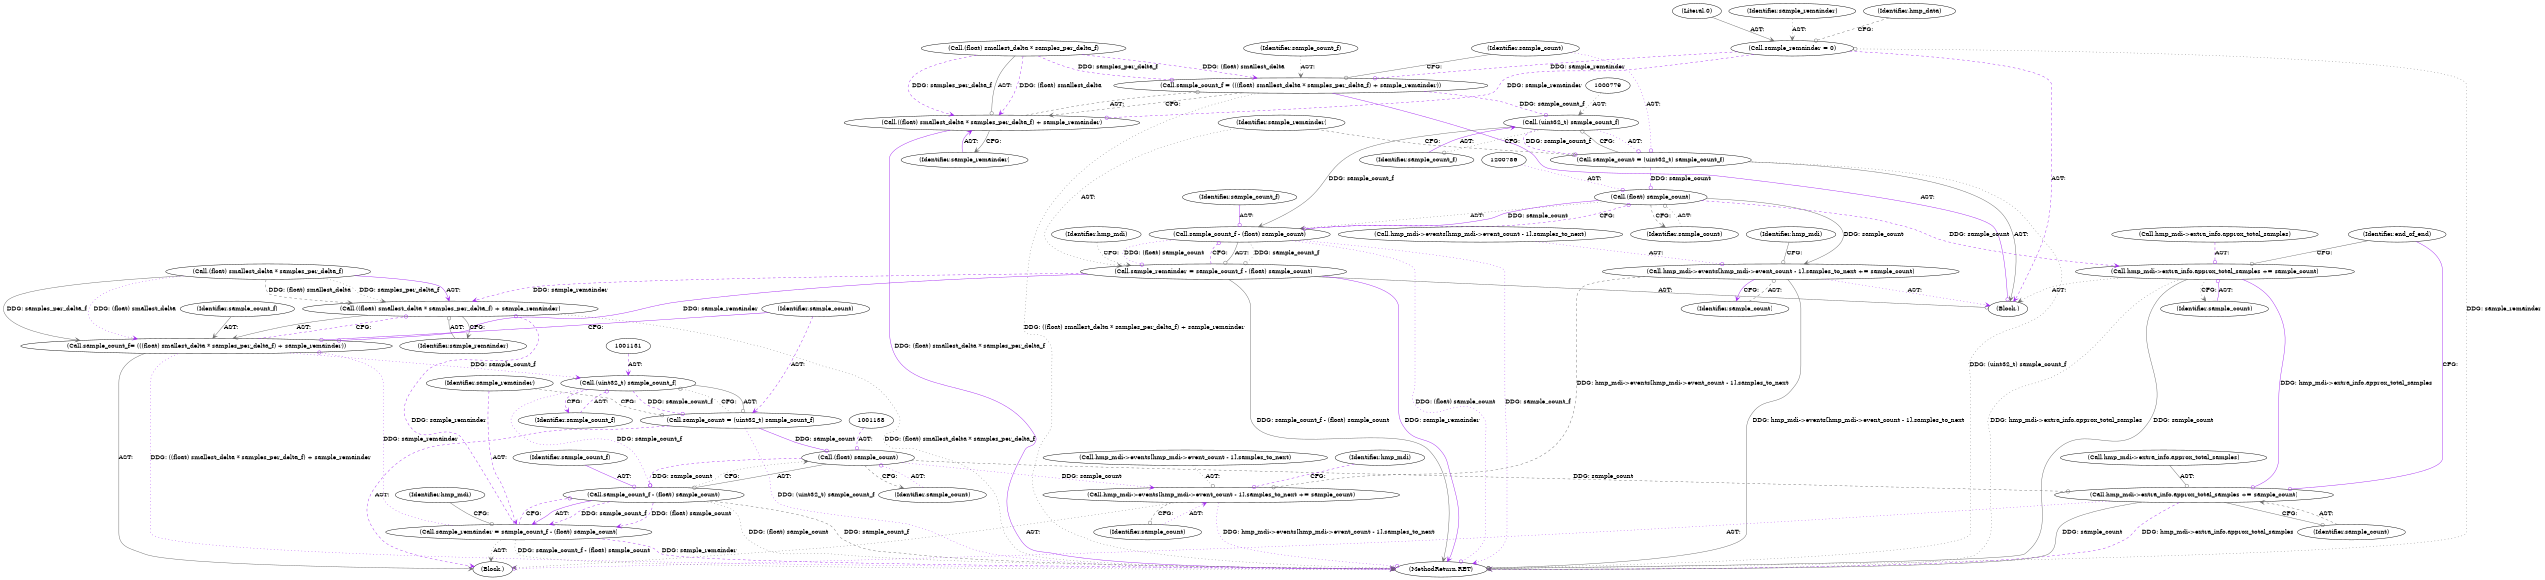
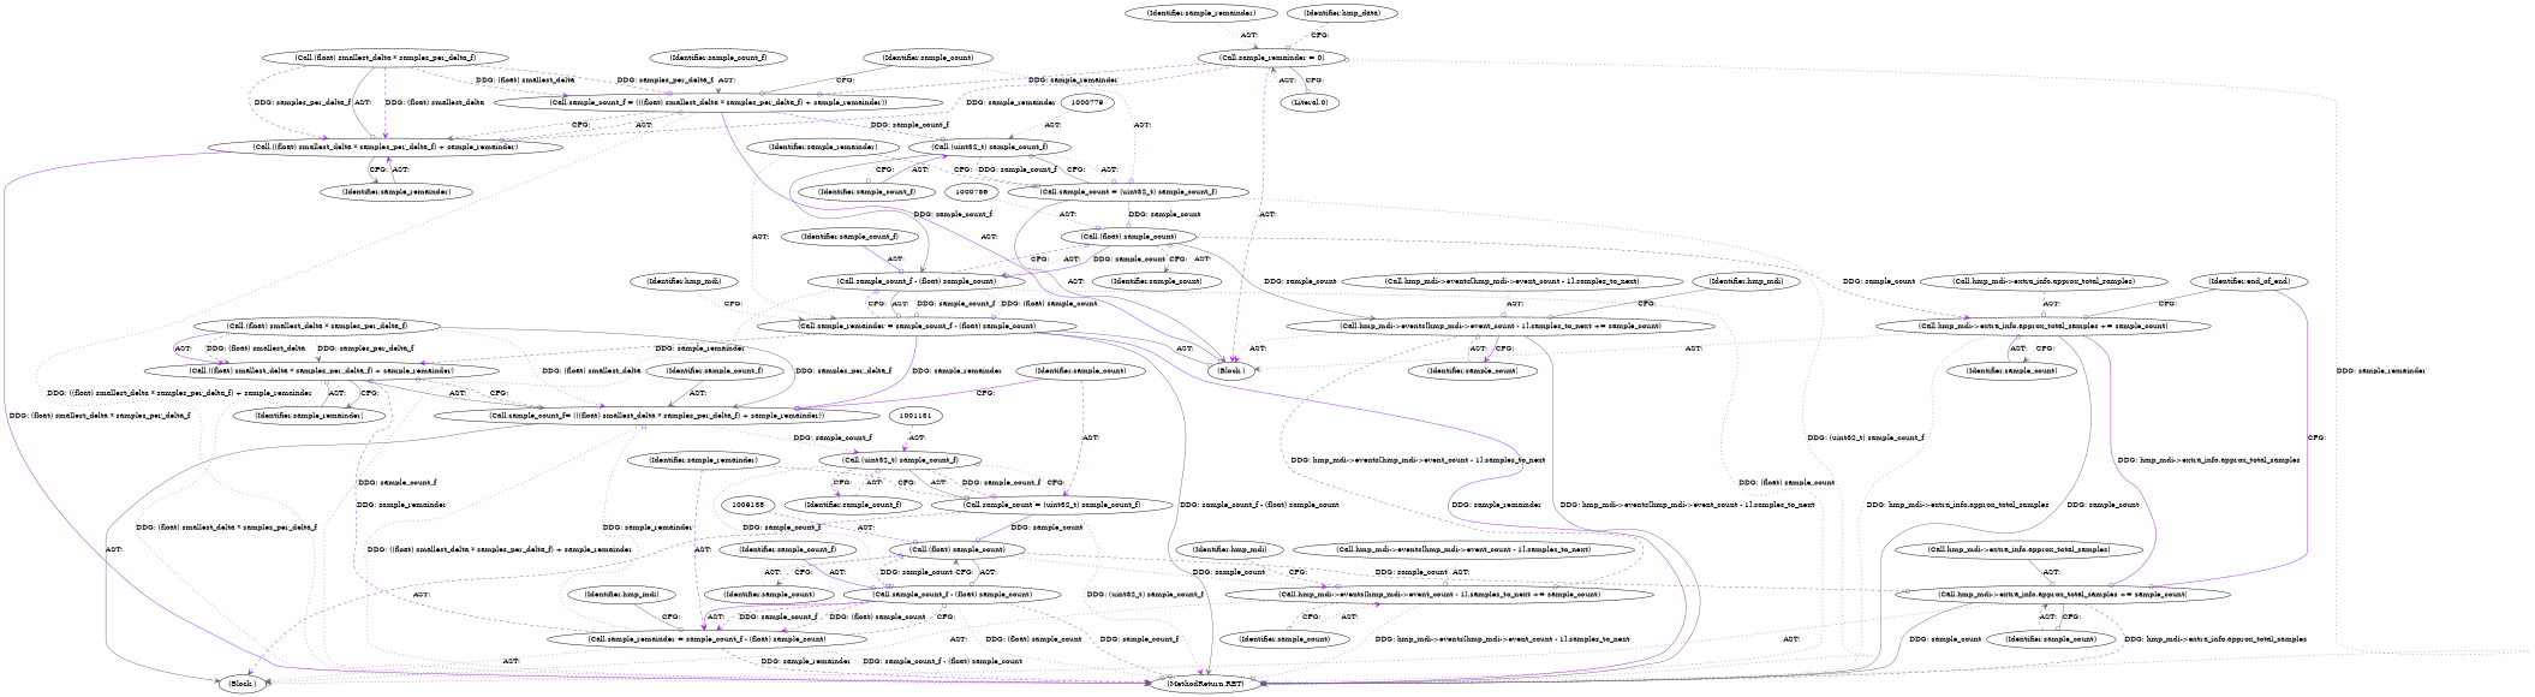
  digraph {
    edge [arrowhead=odot color=purple style=dashed]
    n1 [label="(Call,sample_remainder = 0)"]
    n2 [label="(Call,sample_count_f = (((float) smallest_delta * samples_per_delta_f) + sample_remainder))"]
    n3 [label="(Call,((float) smallest_delta * samples_per_delta_f) + sample_remainder)"]
    n4 [label="(Block,)"]
    n5 [label="(Literal,0)"]
    n6 [label="(MethodReturn,RET)"]
    n7 [label="(Call,(uint32_t) sample_count_f)"]
    n8 [label="(Identifier,sample_remainder)"]
    n9 [label="(Call,sample_count = (uint32_t) sample_count_f)"]
    n10 [label="(Call,sample_count_f - (float) sample_count)"]
    n11 [label="(Identifier,sample_count_f)"]
    n12 [label="(Call,(float) sample_count)"]
    n13 [label="(Call,sample_remainder = sample_count_f - (float) sample_count)"]
    n14 [label="(Call,hmp_mdi->events[hmp_mdi->event_count - 1].samples_to_next += sample_count)"]
    n15 [label="(Call,hmp_mdi->extra_info.approx_total_samples += sample_count)"]
    n16 [label="(Identifier,sample_count)"]
    n17 [label="(Call,hmp_mdi->events[hmp_mdi->event_count - 1].samples_to_next += sample_count)"]
    n18 [label="(Identifier,sample_count)"]
    n19 [label="(Call,hmp_mdi->extra_info.approx_total_samples += sample_count)"]
    n20 [label="(Identifier,sample_count)"]
    n21 [label="(Call,sample_count_f= (((float) smallest_delta * samples_per_delta_f) + sample_remainder))"]
    n22 [label="(Call,((float) smallest_delta * samples_per_delta_f) + sample_remainder)"]
    n23 [label="(Call,(uint32_t) sample_count_f)"]
    n24 [label="(Block,)"]
    n25 [label="(Identifier,sample_remainder)"]
    n26 [label="(Call,sample_count = (uint32_t) sample_count_f)"]
    n27 [label="(Call,sample_count_f - (float) sample_count)"]
    n28 [label="(Identifier,sample_count_f)"]
    n29 [label="(Call,(float) sample_count)"]
    n30 [label="(Call,sample_remainder = sample_count_f - (float) sample_count)"]
    n31 [label="(Identifier,sample_count)"]
    n32 [label="(Identifier,sample_count)"]
    n33 [label="(Identifier,sample_count)"]
    n34 [label="(Identifier,sample_remainder)"]
    n35 [label="(Call,hmp_mdi->extra_info.approx_total_samples)"]
    n36 [label="(Identifier,sample_count_f)"]
    n37 [label="(Identifier,end_of_end)"]
    n38 [label="(Identifier,sample_remainder)"]
    n39 [label="(Identifier,hmp_mdi)"]
    n40 [label="(Identifier,hmp_data)"]
    n41 [label="(Identifier,sample_count)"]
    n42 [label="(Identifier,hmp_mdi)"]
    n43 [label="(Identifier,sample_count_f)"]
    n44 [label="(Identifier,hmp_mdi)"]
    n45 [label="(Call,hmp_mdi->extra_info.approx_total_samples)"]
    n46 [label="(Identifier,sample_remainder)"]
    n47 [label="(Call,(float) smallest_delta * samples_per_delta_f)"]
    n48 [label="(Call,hmp_mdi->events[hmp_mdi->event_count - 1].samples_to_next)"]
    n49 [label="(Call,(float) smallest_delta * samples_per_delta_f)"]
    n50 [label="(Identifier,sample_count_f)"]
    n51 [label="(Identifier,sample_count_f)"]
    n52 [label="(Identifier,sample_count)"]
    n53 [label="(Identifier,hmp_mdi)"]
    n54 [label="(Call,hmp_mdi->events[hmp_mdi->event_count - 1].samples_to_next)"]
    1000779
-   1000786 [label=1200786]
+   1000786
    1001131
-   1001138
+   1001138 [label=1009138]
    n1 -> n2 [label="DDG: sample_remainder"]
    n1 -> n3 [label="DDG: sample_remainder"]
    n1 -> n4 [arrowhead=vee label="AST: "]
+   n1 -> n5 [label="CFG: " style=solid]
    n2 -> n3 [arrowhead=vee color=gray40 label="CFG: "]
    n2 -> n4 [label="AST: " style=solid]
    n2 -> n6 [arrowhead=vee color=gray40 label="DDG: ((float) smallest_delta * samples_per_delta_f) + sample_remainder" style=dotted]
    n2 -> n7 [label="DDG: sample_count_f"]
    n3 -> n2 [color=gray40 label="AST: "]
    n3 -> n6 [label="DDG: (float) smallest_delta * samples_per_delta_f" style=solid]
    n3 -> n8 [arrowhead=vee color=gray40 label="CFG: " style=solid]
-   n5 -> n1 [arrowhead=vee color=gray40 label="AST: " style=solid]
+   n5 -> n1 [arrowhead=vee color=gray40 label="AST: " style=dotted]
    n6 -> n1 [color=gray40 label="DDG: sample_remainder" style=dotted]
    n7 -> n9 [label="AST: " style=dotted]
    n7 -> n9 [label="DDG: sample_count_f"]
    n7 -> n10 [arrowhead=vee color=gray40 label="DDG: sample_count_f" style=solid]
    n7 -> n11 [color=gray40 label="CFG: " style=dotted]
    n8 -> n3 [arrowhead=vee label="AST: " style=solid]
    n9 -> n4 [arrowhead=vee color=gray40 label="AST: " style=solid]
    n9 -> n6 [color=gray40 label="DDG: (uint32_t) sample_count_f" style=dotted]
    n9 -> n7 [color=gray40 label="CFG: " style=solid]
    n9 -> n12 [label="DDG: sample_count"]
    n10 -> n6 [label="DDG: (float) sample_count" style=dotted]
    n10 -> n6 [arrowhead=vee label="DDG: sample_count_f" style=dotted]
    n10 -> n12 [label="CFG: "]
    n10 -> n13 [color=gray40 label="AST: " style=solid]
    n10 -> n13 [color=gray40 label="DDG: sample_count_f" style=dotted]
    n10 -> n13 [label="DDG: (float) sample_count" style=dotted]
    n11 -> n7 [arrowhead=vee label="AST: " style=solid]
    n12 -> n10 [arrowhead=vee color=gray40 label="AST: " style=dotted]
    n12 -> n10 [label="DDG: sample_count" style=solid]
    n12 -> n14 [arrowhead=vee color=gray40 label="DDG: sample_count" style=solid]
    n12 -> n15 [arrowhead=vee label="DDG: sample_count"]
    n12 -> n16 [arrowhead=vee color=gray40 label="CFG: "]
    n13 -> n4 [color=gray40 label="AST: " style=solid]
    n13 -> n6 [arrowhead=vee color=gray40 label="DDG: sample_count_f - (float) sample_count" style=solid]
    n13 -> n6 [arrowhead=vee label="DDG: sample_remainder" style=solid]
    n13 -> n10 [label="CFG: "]
    n13 -> n21 [label="DDG: sample_remainder" style=solid]
    n13 -> n22 [arrowhead=vee label="DDG: sample_remainder"]
    n14 -> n4 [arrowhead=vee label="AST: " style=dotted]
    n14 -> n6 [color=gray40 label="DDG: hmp_mdi->events[hmp_mdi->event_count - 1].samples_to_next" style=solid]
    n14 -> n17 [color=gray40 label="DDG: hmp_mdi->events[hmp_mdi->event_count - 1].samples_to_next"]
    n14 -> n18 [arrowhead=vee label="CFG: " style=solid]
    n15 -> n4 [arrowhead=vee color=gray40 label="AST: " style=dotted]
    n15 -> n6 [color=gray40 label="DDG: sample_count" style=solid]
    n15 -> n6 [color=gray40 label="DDG: hmp_mdi->extra_info.approx_total_samples" style=dotted]
    n15 -> n19 [label="DDG: hmp_mdi->extra_info.approx_total_samples" style=solid]
    n15 -> n20 [arrowhead=vee color=gray40 label="CFG: " style=dotted]
    n16 -> n12 [color=gray40 label="AST: " style=dotted]
    n17 -> n6 [label="DDG: hmp_mdi->events[hmp_mdi->event_count - 1].samples_to_next" style=dotted]
    n17 -> n24 [arrowhead=vee color=gray40 label="AST: " style=dotted]
    n17 -> n32 [color=gray40 label="CFG: "]
    n18 -> n14 [color=gray40 label="AST: "]
    n19 -> n6 [arrowhead=vee label="DDG: hmp_mdi->extra_info.approx_total_samples"]
    n19 -> n6 [arrowhead=vee color=gray40 label="DDG: sample_count" style=solid]
    n19 -> n24 [label="AST: " style=dotted]
    n19 -> n33 [color=gray40 label="CFG: " style=solid]
    n20 -> n15 [label="AST: " style=solid]
    n21 -> n6 [label="DDG: ((float) smallest_delta * samples_per_delta_f) + sample_remainder" style=dotted]
    n21 -> n22 [label="CFG: "]
    n21 -> n23 [arrowhead=vee label="DDG: sample_count_f" style=dotted]
    n21 -> n24 [arrowhead=vee color=gray40 label="AST: " style=solid]
    n22 -> n6 [arrowhead=vee color=gray40 label="DDG: (float) smallest_delta * samples_per_delta_f" style=dotted]
    n22 -> n21 [arrowhead=vee color=gray40 label="AST: " style=solid]
    n22 -> n25 [arrowhead=vee color=gray40 label="CFG: " style=solid]
    n23 -> n26 [color=gray40 label="AST: " style=solid]
    n23 -> n26 [label="DDG: sample_count_f"]
    n23 -> n27 [label="DDG: sample_count_f" style=dotted]
    n23 -> n28 [arrowhead=vee label="CFG: "]
    n25 -> n22 [color=gray40 label="AST: " style=solid]
    n26 -> n6 [arrowhead=vee label="DDG: (uint32_t) sample_count_f" style=dotted]
    n26 -> n23 [color=gray40 label="CFG: " style=dotted]
    n26 -> n24 [arrowhead=vee label="AST: "]
    n26 -> n29 [label="DDG: sample_count" style=solid]
    n27 -> n6 [color=gray40 label="DDG: (float) sample_count" style=dotted]
    n27 -> n6 [color=gray40 label="DDG: sample_count_f"]
    n27 -> n29 [arrowhead=vee color=gray40 label="CFG: " style=dotted]
    n27 -> n30 [arrowhead=vee label="AST: " style=solid]
    n27 -> n30 [arrowhead=vee label="DDG: sample_count_f"]
    n27 -> n30 [arrowhead=vee label="DDG: (float) sample_count"]
    n28 -> n23 [label="AST: "]
    n29 -> n17 [arrowhead=vee label="DDG: sample_count" style=dotted]
    n29 -> n19 [color=gray40 label="DDG: sample_count"]
    n29 -> n27 [color=gray40 label="AST: " style=solid]
    n29 -> n27 [label="DDG: sample_count"]
    n29 -> n31 [arrowhead=vee color=gray40 label="CFG: "]
    n30 -> n6 [arrowhead=vee label="DDG: sample_remainder"]
    n30 -> n6 [arrowhead=vee color=gray40 label="DDG: sample_count_f - (float) sample_count" style=dotted]
    n30 -> n21 [label="DDG: sample_remainder" style=dotted]
    n30 -> n22 [label="DDG: sample_remainder"]
    n30 -> n24 [arrowhead=vee color=gray40 label="AST: " style=dotted]
    n30 -> n27 [label="CFG: "]
    n31 -> n29 [label="AST: " style=dotted]
    n32 -> n17 [arrowhead=vee label="AST: " style=dotted]
    n33 -> n19 [arrowhead=vee color=gray40 label="AST: "]
    n34 -> n1 [arrowhead=vee color=gray40 label="AST: " style=dotted]
    n35 -> n19 [color=gray40 label="AST: " style=solid]
    n36 -> n27 [label="AST: " style=solid]
    n37 -> n15 [color=gray40 label="CFG: " style=solid]
    n37 -> n19 [label="CFG: " style=solid]
    n38 -> n9 [color=gray40 label="CFG: "]
    n38 -> n13 [arrowhead=vee color=gray40 label="AST: " style=dotted]
    n39 -> n17 [label="CFG: "]
    n40 -> n1 [color=gray40 label="CFG: "]
    n41 -> n21 [label="CFG: " style=solid]
    n41 -> n26 [arrowhead=vee label="AST: "]
    n42 -> n30 [color=gray40 label="CFG: " style=solid]
    n43 -> n21 [arrowhead=vee color=gray40 label="AST: " style=solid]
    n44 -> n13 [arrowhead=vee color=gray40 label="CFG: " style=dotted]
    n45 -> n15 [label="AST: "]
    n46 -> n26 [color=gray40 label="CFG: "]
    n46 -> n30 [arrowhead=vee label="AST: "]
    n47 -> n2 [arrowhead=vee label="DDG: (float) smallest_delta"]
    n47 -> n2 [label="DDG: samples_per_delta_f"]
    n47 -> n3 [color=gray40 label="AST: " style=solid]
    n47 -> n3 [arrowhead=vee label="DDG: (float) smallest_delta"]
    n47 -> n3 [arrowhead=vee label="DDG: samples_per_delta_f"]
    n48 -> n14 [label="AST: " style=dotted]
    n49 -> n21 [arrowhead=vee label="DDG: (float) smallest_delta" style=dotted]
    n49 -> n21 [arrowhead=vee color=gray40 label="DDG: samples_per_delta_f" style=solid]
    n49 -> n22 [arrowhead=vee label="AST: " style=solid]
    n49 -> n22 [arrowhead=vee color=gray40 label="DDG: (float) smallest_delta"]
    n49 -> n22 [arrowhead=vee color=gray40 label="DDG: samples_per_delta_f" style=dotted]
    n50 -> n2 [arrowhead=vee color=gray40 label="AST: " style=dotted]
    n51 -> n10 [label="AST: " style=solid]
    n52 -> n2 [color=gray40 label="CFG: " style=solid]
    n52 -> n9 [label="AST: " style=dotted]
    n53 -> n14 [color=gray40 label="CFG: " style=solid]
    n54 -> n17 [color=gray40 label="AST: " style=dotted]
    1000779 -> n7 [arrowhead=vee color=gray40 label="AST: " style=dotted]
    1000786 -> n12 [label="AST: " style=dotted]
    1001131 -> n23 [arrowhead=vee label="AST: "]
    1001138 -> n29 [label="AST: "]
  }
